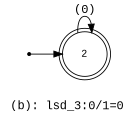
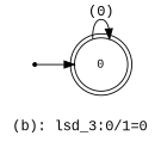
  digraph {
    label="(b): lsd_3:0/1=0"
    rankdir=LR
    fontname="Liberation Mono"
    node [fontsize=12 fontname="Liberation Mono"]
    edge [fontname="Liberation Mono"]
-   n1 [label=2 shape=doublecircle]
+   n1 [label=0 shape=doublecircle]
    n2 [label=0 shape=point]
    n1 -> n1 [label="(0)"]
    n2 -> n1
  }
